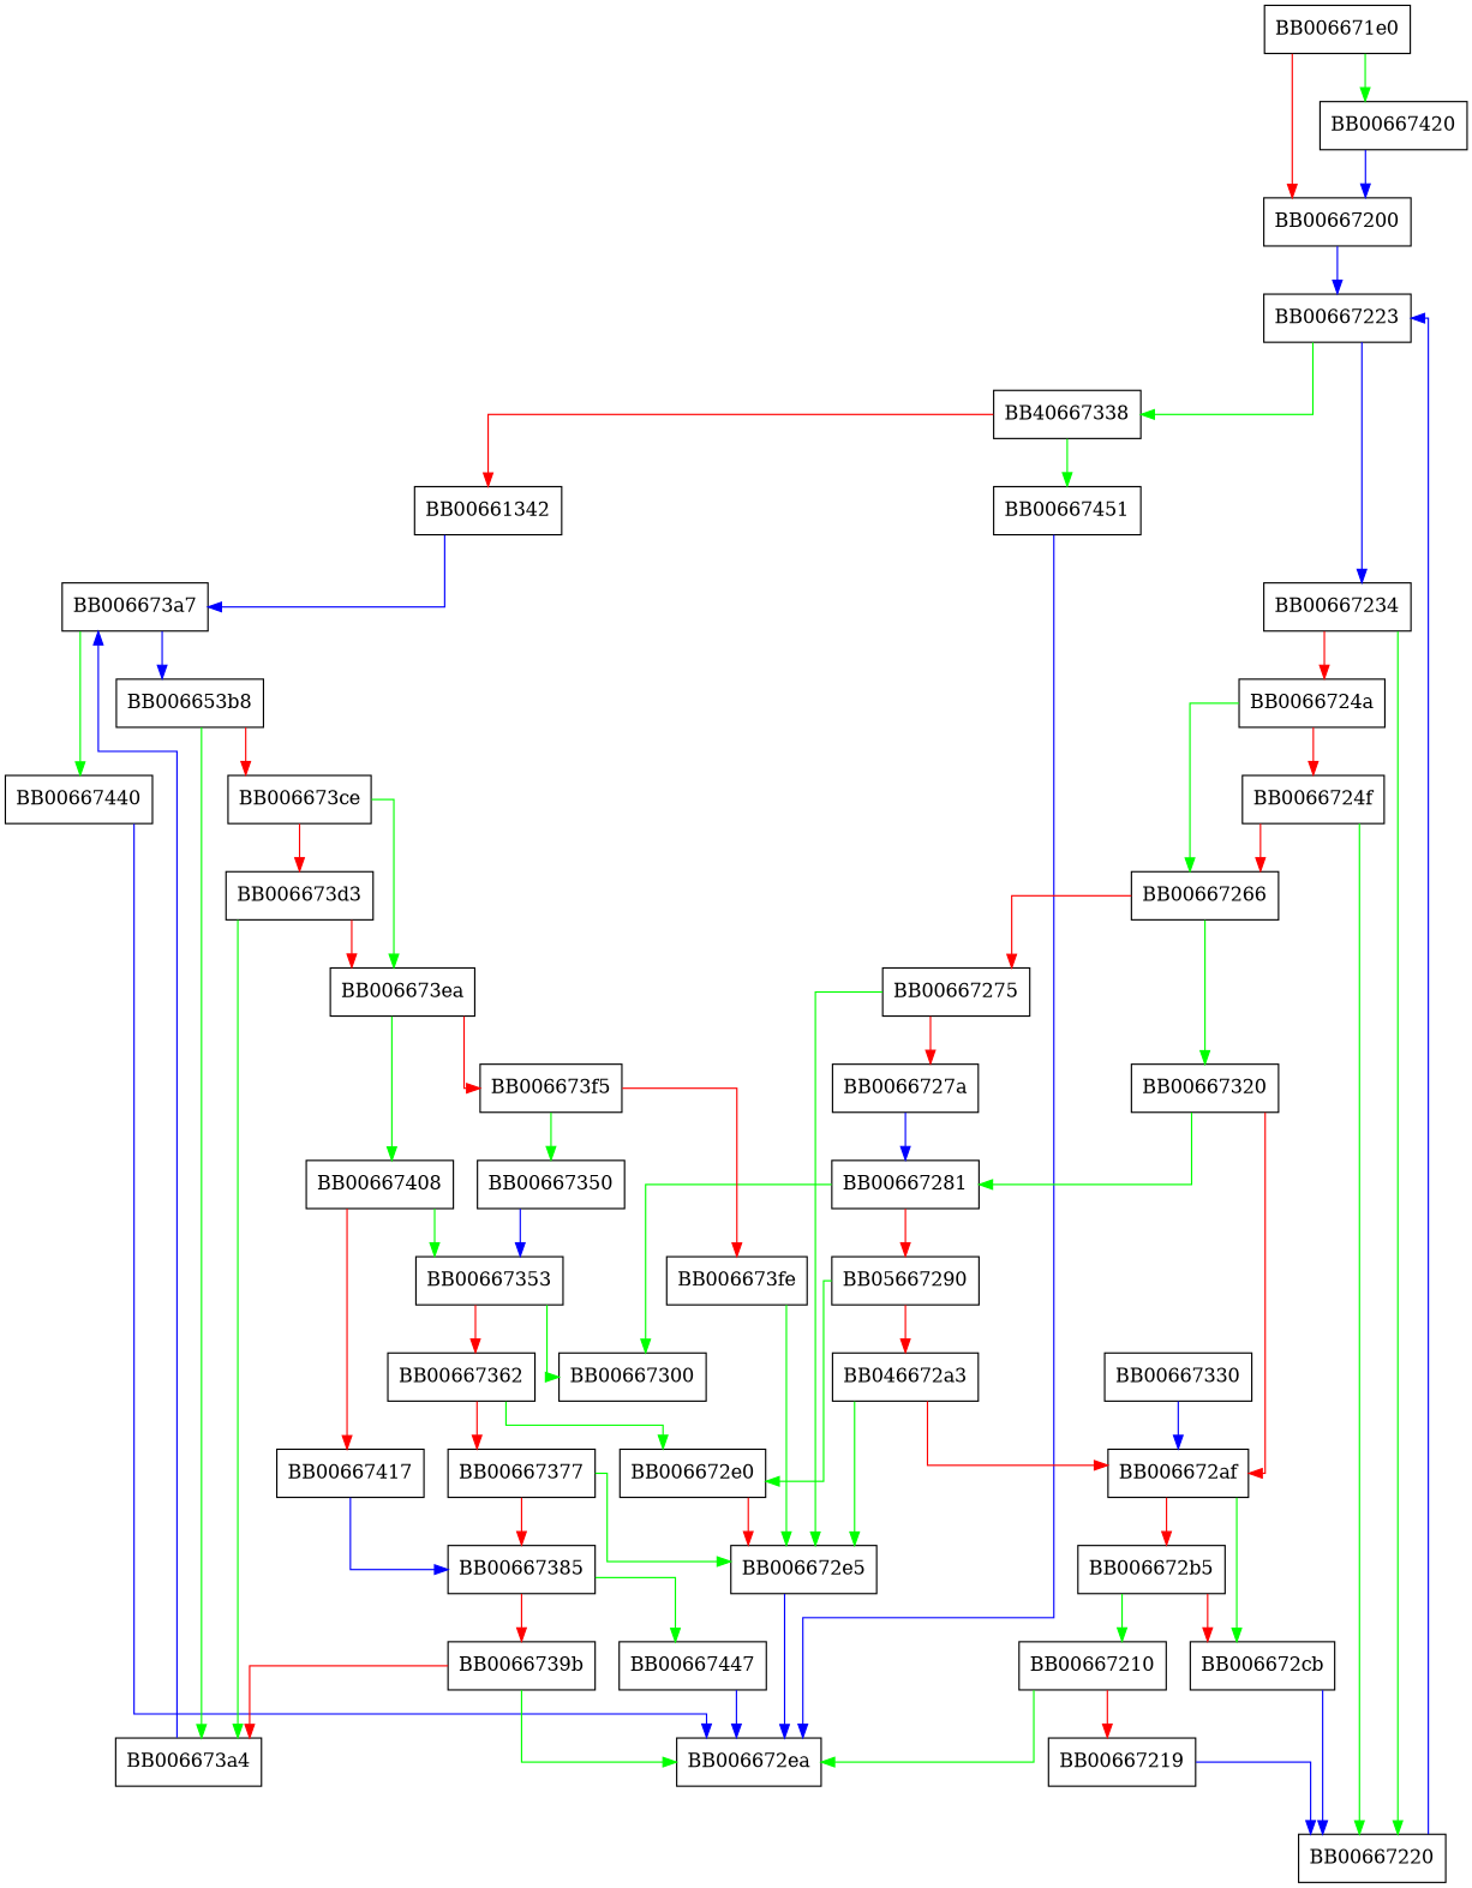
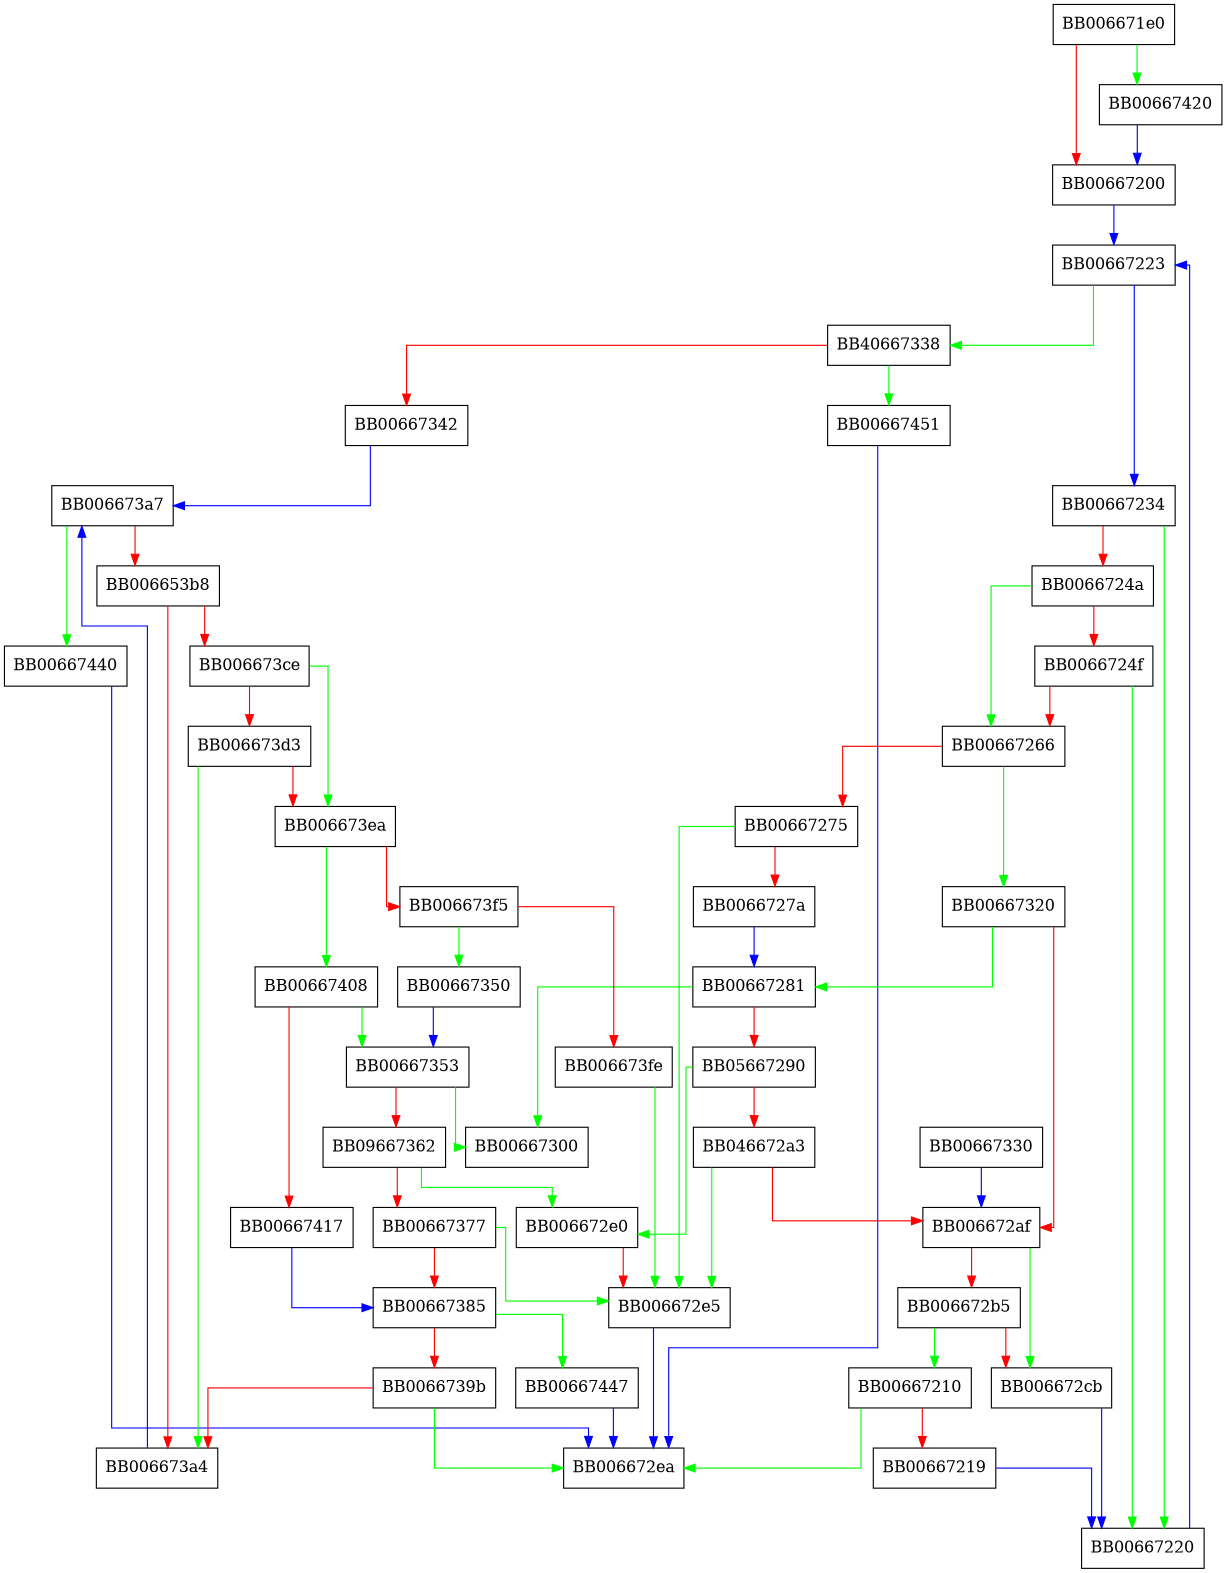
  digraph {
    splines=ortho
    node [shape=box]
    edge [color=green]
    BB006671e0
    BB00667420
    BB00667200
    BB00667223
    n5 [label=BB40667338]
    BB00667234
    BB00667451
-   BB00667342 [label=BB00661342]
+   BB00667342
    BB00667220
    BB0066724a
    BB00667210
    BB006672ea
    BB00667219
    BB006673a7
    BB00667266
    BB0066724f
    BB00667320
    BB00667275
    BB00667281
    BB006672af
    BB006672e5
    BB0066727a
    BB00667300
    n24 [label=BB05667290]
    BB00667330
    BB006672e0
    n27 [label=BB046672a3]
    BB006672cb
    BB006672b5
    BB00667440
    n31 [label=BB006653b8]
    BB006673a4
    BB006673ce
    BB00667350
    BB00667353
-   BB00667362
+   BB00667362 [label=BB09667362]
    BB00667377
    BB00667385
    BB00667447
    BB0066739b
    BB006673ea
    BB006673d3
    BB00667408
    BB006673f5
    BB00667417
    BB006673fe
    BB006671e0 -> BB00667420
    BB006671e0 -> BB00667200 [color=red]
    BB00667420 -> BB00667200 [color=blue]
    BB00667200 -> BB00667223 [color=blue]
    BB00667223 -> n5
    BB00667223 -> BB00667234 [color=blue]
    n5 -> BB00667451
    n5 -> BB00667342 [color=red]
    BB00667234 -> BB00667220
    BB00667234 -> BB0066724a [color=red]
    BB00667451 -> BB006672ea [color=blue]
    BB00667342 -> BB006673a7 [color=blue]
    BB00667220 -> BB00667223 [color=blue]
    BB0066724a -> BB00667266
    BB0066724a -> BB0066724f [color=red]
    BB00667210 -> BB006672ea
    BB00667210 -> BB00667219 [color=red]
    BB00667219 -> BB00667220 [color=blue]
    BB006673a7 -> BB00667440
-   BB006673a7 -> n31 [color=blue]
+   BB006673a7 -> n31 [color=red]
    BB00667266 -> BB00667320
    BB00667266 -> BB00667275 [color=red]
    BB0066724f -> BB00667220
    BB0066724f -> BB00667266 [color=red]
    BB00667320 -> BB00667281
    BB00667320 -> BB006672af [color=red]
    BB00667275 -> BB006672e5
    BB00667275 -> BB0066727a [color=red]
    BB00667281 -> BB00667300
    BB00667281 -> n24 [color=red]
    BB006672af -> BB006672cb
    BB006672af -> BB006672b5 [color=red]
    BB006672e5 -> BB006672ea [color=blue]
    BB0066727a -> BB00667281 [color=blue]
    n24 -> BB006672e0
    n24 -> n27 [color=red]
    BB00667330 -> BB006672af [color=blue]
    BB006672e0 -> BB006672e5 [color=red]
    n27 -> BB006672af [color=red]
    n27 -> BB006672e5
    BB006672cb -> BB00667220 [color=blue]
    BB006672b5 -> BB00667210
    BB006672b5 -> BB006672cb [color=red]
    BB00667440 -> BB006672ea [color=blue]
-   n31 -> BB006673a4
+   n31 -> BB006673a4 [color=red]
    n31 -> BB006673ce [color=red]
    BB006673a4 -> BB006673a7 [color=blue]
    BB006673ce -> BB006673ea
    BB006673ce -> BB006673d3 [color=red]
    BB00667350 -> BB00667353 [color=blue]
    BB00667353 -> BB00667300
    BB00667353 -> BB00667362 [color=red]
    BB00667362 -> BB006672e0
    BB00667362 -> BB00667377 [color=red]
    BB00667377 -> BB006672e5
    BB00667377 -> BB00667385 [color=red]
    BB00667385 -> BB00667447
    BB00667385 -> BB0066739b [color=red]
    BB00667447 -> BB006672ea [color=blue]
    BB0066739b -> BB006672ea
    BB0066739b -> BB006673a4 [color=red]
    BB006673ea -> BB00667408
    BB006673ea -> BB006673f5 [color=red]
    BB006673d3 -> BB006673a4
    BB006673d3 -> BB006673ea [color=red]
    BB00667408 -> BB00667353
    BB00667408 -> BB00667417 [color=red]
    BB006673f5 -> BB00667350
    BB006673f5 -> BB006673fe [color=red]
    BB00667417 -> BB00667385 [color=blue]
    BB006673fe -> BB006672e5
  }
